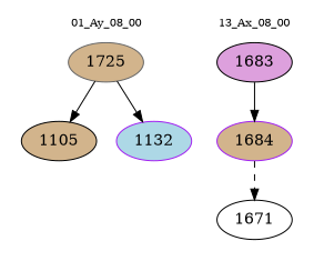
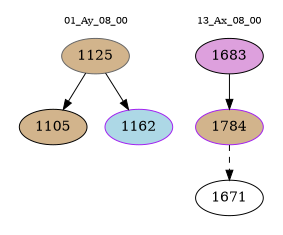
  digraph {
    fontname="DejaVu Serif"
    node [color=black fillcolor=tan fontname="DejaVu Serif" style=filled]
    edge [color=black fontname="DejaVu Serif" style=solid]
-   n1 [color=gray40 label=1725]
+   n1 [color=gray40 label=1125]
    n2 [label=1105]
-   n3 [color=purple fillcolor=lightblue label=1132]
+   n3 [color=purple fillcolor=lightblue label=1162]
    n4 [fillcolor=plum label=1683]
    n5 [fillcolor=white label=1671]
-   n6 [color=purple label=1684]
+   n6 [color=purple label=1784]
    subgraph cluster_1 {
      color=white
      fontsize=10
      label="01_Ay_08_00"
      n1
      n2
      n3
    }
    subgraph cluster_2 {
      color=white
      fontsize=10
      label="13_Ax_08_00"
      n4
      n5
      n6
    }
    n1 -> n2
    n1 -> n3
    n4 -> n6
    n6 -> n5 [style=dashed]
  }
